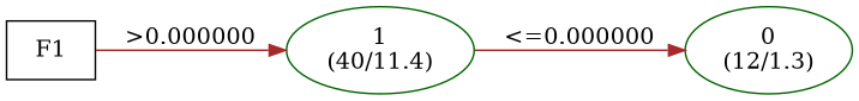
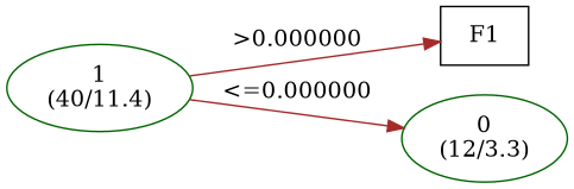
  digraph {
    rankdir=LR
    node [color=darkgreen shape=ellipse]
    edge [color=brown]
    n1 [color=black label="F1\n" shape=box]
    n2 [label="1\n(40/11.4)"]
-   n3 [label="0\n(12/1.3)"]
-   n1 -> n2 [label=">0.000000"]
+   n3 [label="0\n(12/3.3)"]
+   n2 -> n1 [label=">0.000000"]
    n2 -> n3 [label="<=0.000000"]
  }
